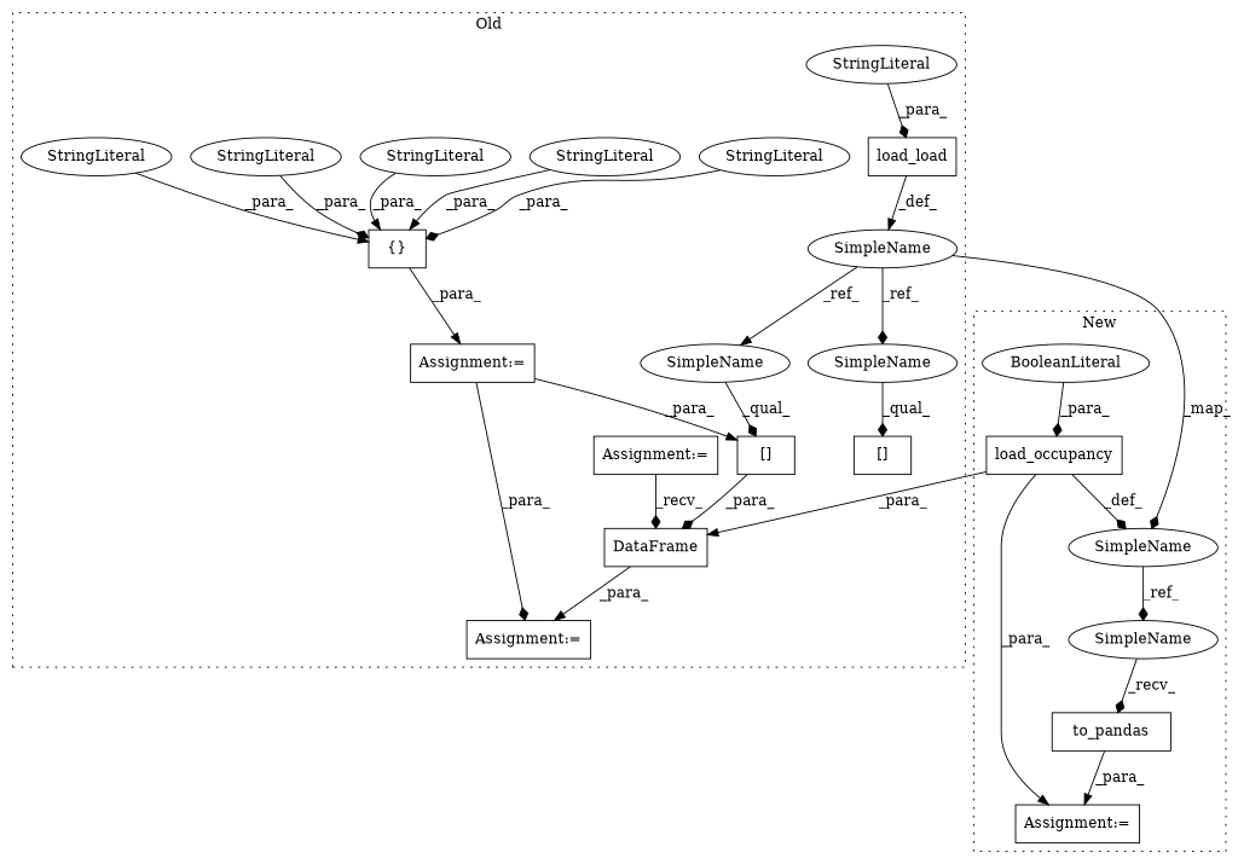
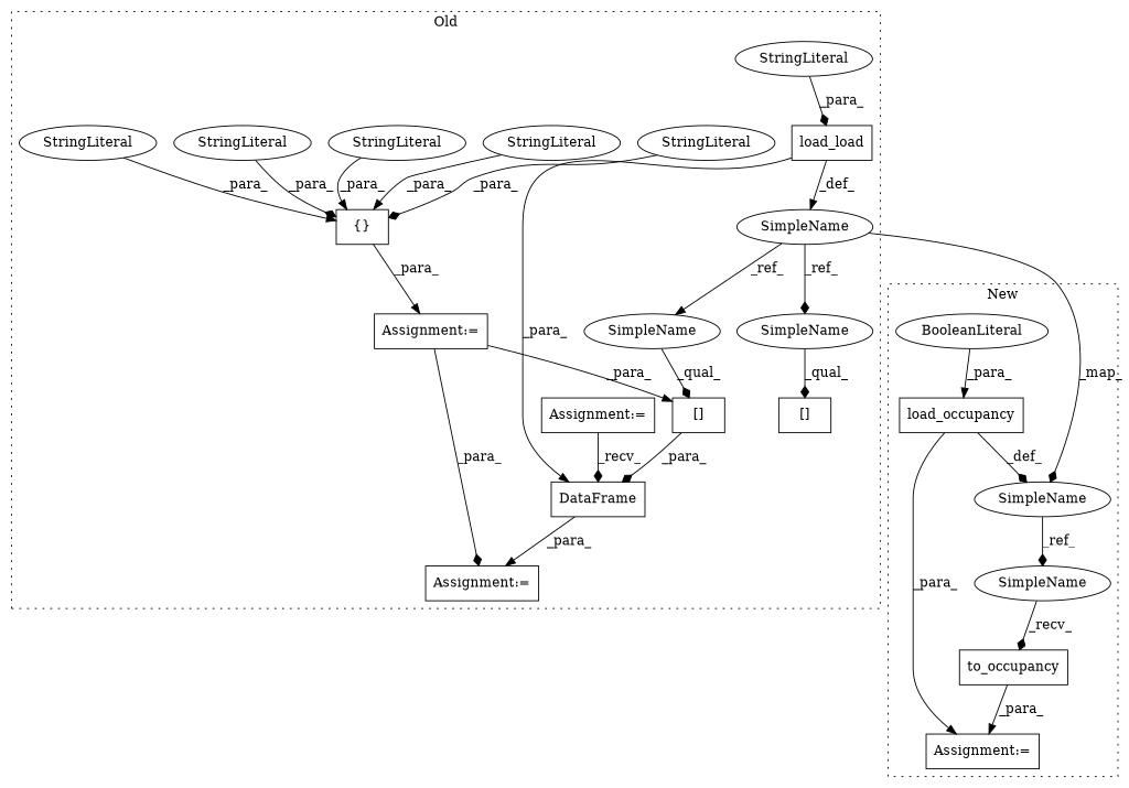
  digraph {
    node [a=45 l=4 shape=ellipse]
    edge [arrowhead=diamond]
    n1 [a=4 l="1,1" label="{}" s="2541,2600" shape=box]
    n2 [a=2 l="5,1" label="[]" s="2622,2635" shape=box]
    n3 [l=5 label=StringLiteral s=2584]
    n4 [l=19 label=StringLiteral s=2556]
    n5 [l=7 label=StringLiteral s=2576]
    n6 [l=10 label=StringLiteral s=2590]
    n7 [l=13 label=StringLiteral s=2542]
    n8 [a=7 l=1 label="Assignment:=" s=2528 shape=box]
    n9 [a=32 l="10,1" label=load_load s="2468,2489" shape=box]
    n10 [a=2 l="5,1" label="[]" s="2655,2666" shape=box]
    n11 [a=32 l="10,1" label=DataFrame s="2612,2636" shape=box]
    n12 [a=7 l=1 label="Assignment:=" s=2608 shape=box]
    n13 [a=7 l=2 label="Assignment:=" s=2196 shape=box]
    n14 [l=11 label=StringLiteral s=2478]
    n15 [a=42 label=SimpleName s=2458]
    n16 [a=42 label=SimpleName s=2622]
    n17 [a=42 label=SimpleName s=2655]
-   n18 [a=32 l=11 label=to_pandas s=2468 shape=box]
+   n18 [a=32 l=11 label=to_occupancy s=2468 shape=box]
    n19 [a=7 l=2 label="Assignment:=" s=2461 shape=box]
    n20 [a=32 l="15,1" label=load_occupancy s="2415,2434" shape=box]
    n21 [a=9 label=BooleanLiteral s=2430]
    n22 [a=42 label=SimpleName s=2410]
    n23 [a=42 label=SimpleName s=2463]
    subgraph cluster_1 {
      label=Old
      style=dotted
      n1
      n2
      n3
      n4
      n5
      n6
      n7
      n8
      n9
      n10
      n11
      n12
      n13
      n14
      n15
      n16
      n17
    }
    subgraph cluster_2 {
      label=New
      style=dotted
      n18
      n19
      n20
      n21
      n22
      n23
    }
    n1 -> n8 [arrowhead=normal label=_para_]
    n2 -> n11 [label=_para_]
    n3 -> n1 [arrowhead=normal label=_para_]
    n4 -> n1 [label=_para_]
    n5 -> n1 [arrowhead=normal label=_para_]
    n6 -> n1 [label=_para_]
    n7 -> n1 [arrowhead=normal label=_para_]
    n8 -> n2 [arrowhead=normal label=_para_]
    n8 -> n12 [label=_para_]
-   n20 -> n11 [arrowhead=normal label=_para_]
+   n9 -> n11 [arrowhead=normal label=_para_]
    n9 -> n15 [arrowhead=normal label=_def_]
    n11 -> n12 [arrowhead=normal label=_para_]
    n13 -> n11 [label=_recv_]
    n14 -> n9 [label=_para_]
    n15 -> n16 [arrowhead=normal label=_ref_]
    n15 -> n17 [label=_ref_]
    n15 -> n22 [label=_map_]
    n16 -> n2 [label=_qual_]
    n17 -> n10 [label=_qual_]
    n18 -> n19 [arrowhead=normal label=_para_]
    n20 -> n19 [arrowhead=normal label=_para_]
    n20 -> n22 [label=_def_]
-   n21 -> n20 [label=_para_]
+   n21 -> n20 [arrowhead=normal label=_para_]
    n22 -> n23 [label=_ref_]
    n23 -> n18 [label=_recv_]
  }
